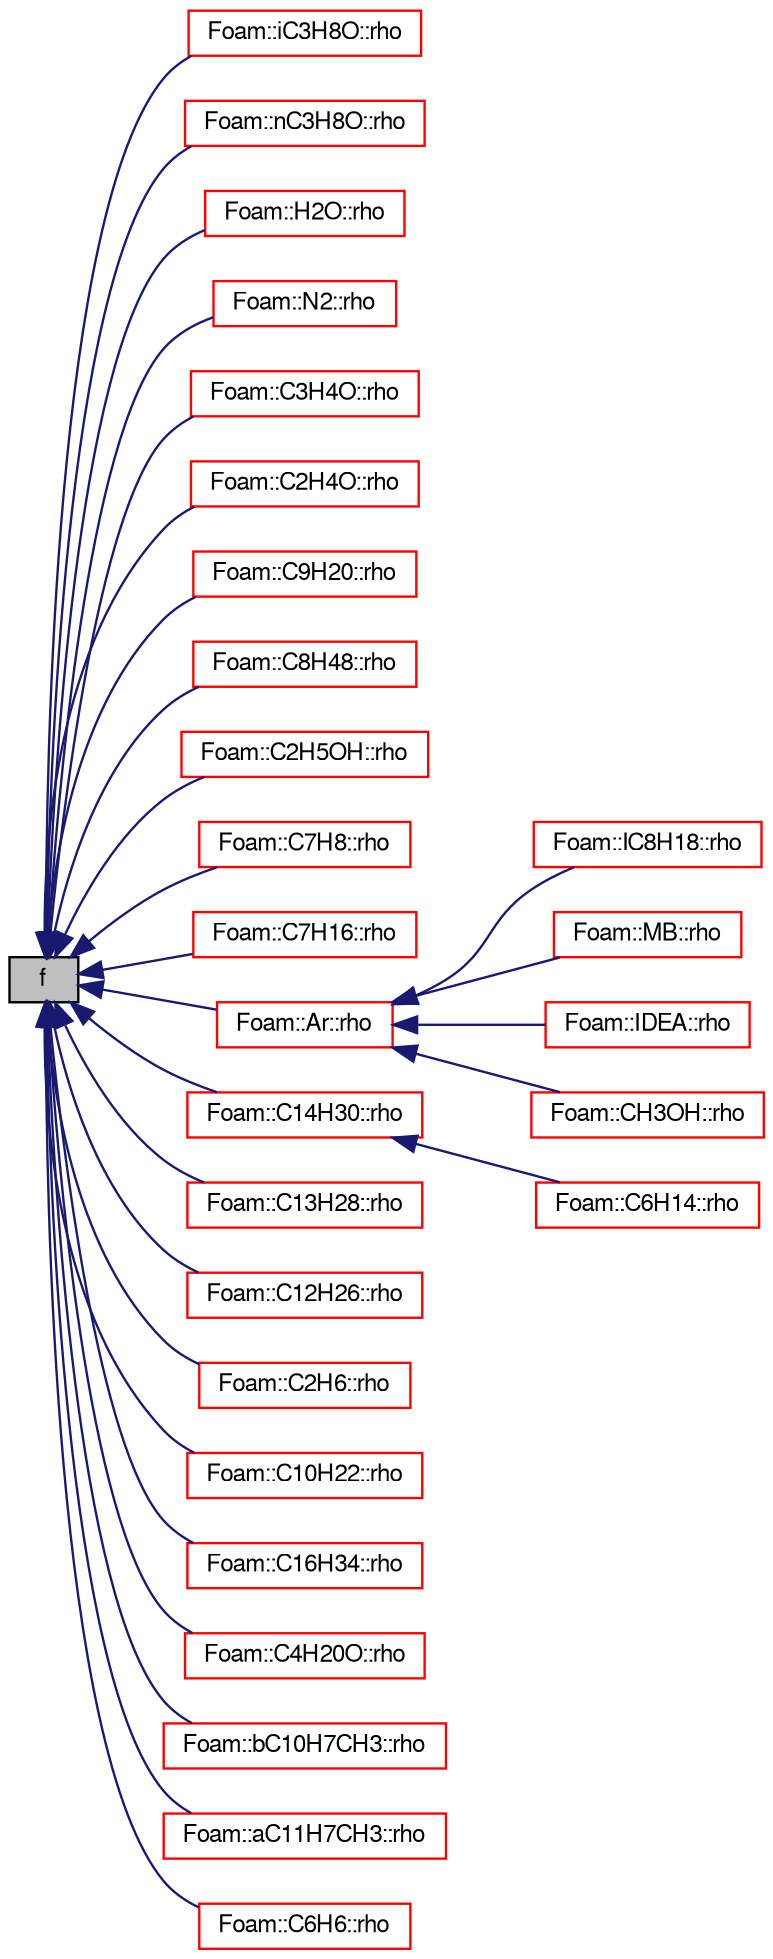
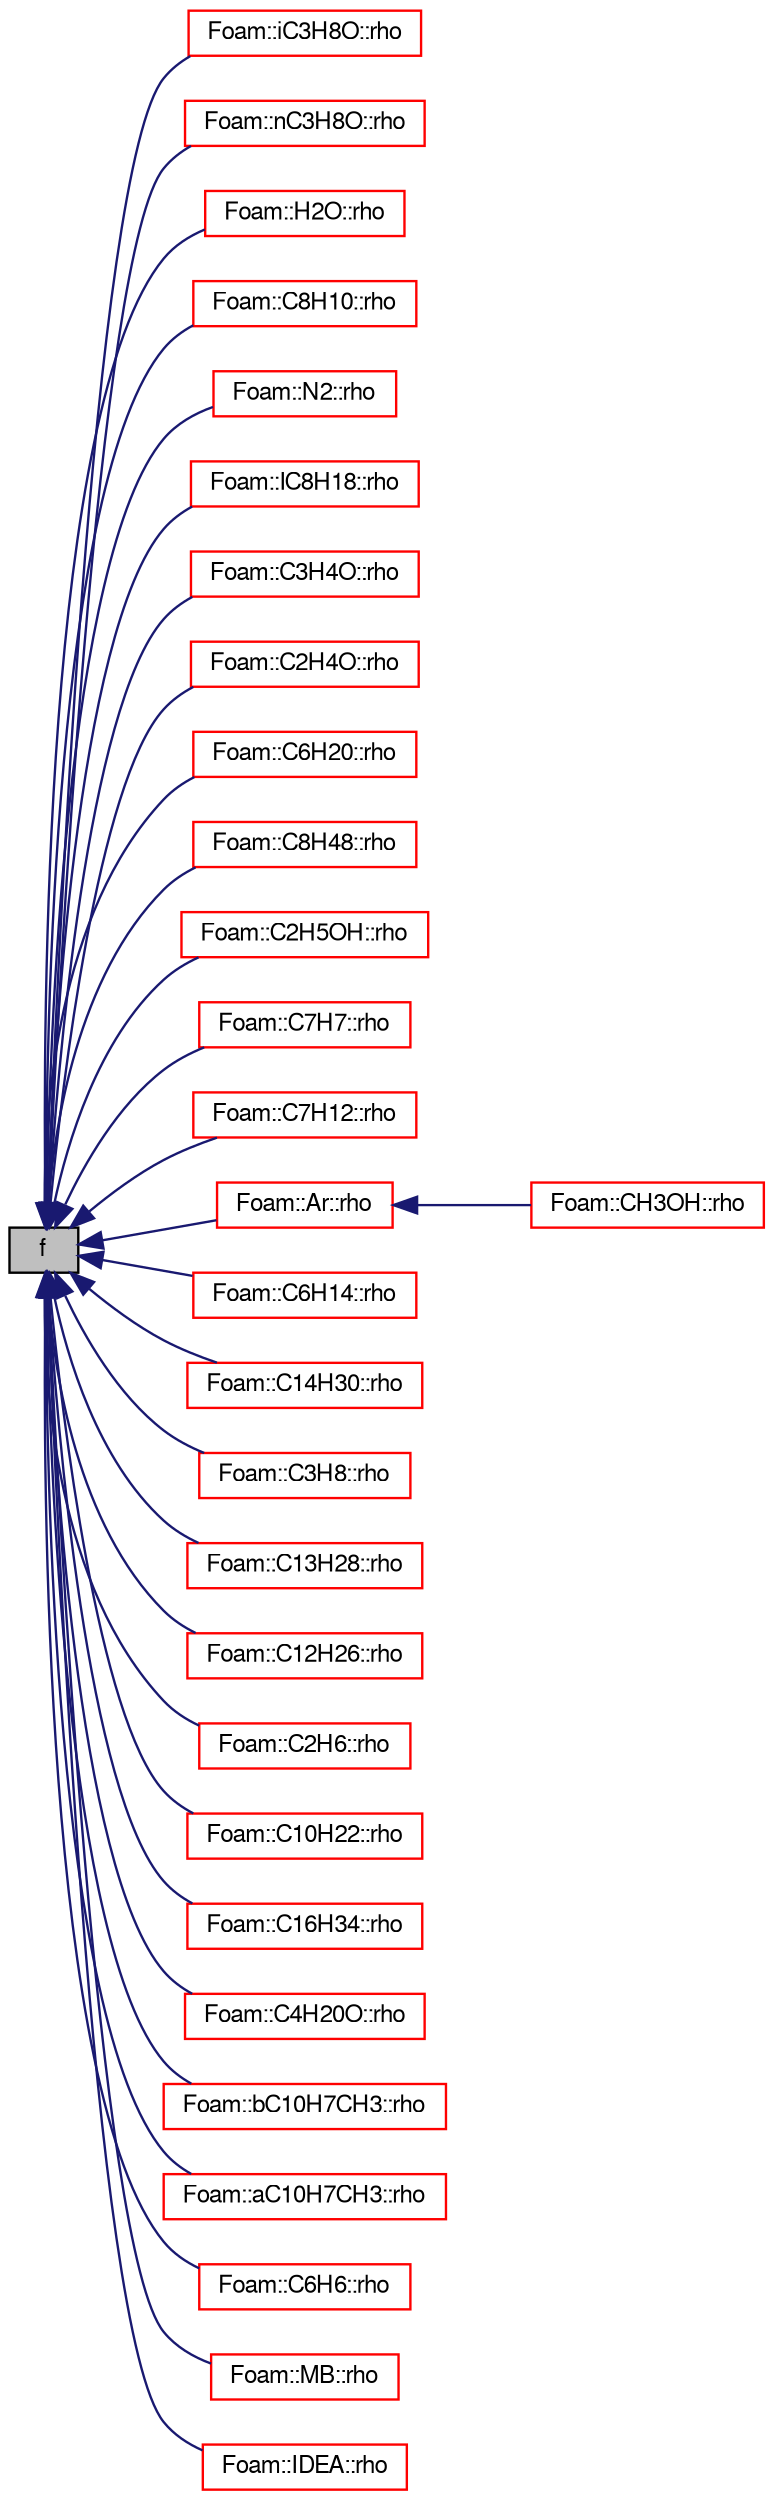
  digraph {
    rankdir=LR
    node [color=red fontname=FreeSans fontsize=10 shape=record]
    edge [color=midnightblue dir=back fontname=FreeSans fontsize=10 labelfontname=FreeSans labelfontsize=10 style=solid]
    n1 [color=black fillcolor=grey75 fontcolor=black height=0.2 label=f style=filled width=0.4]
    n2 [height=0.2 label="Foam::iC3H8O::rho" width=0.4]
    n3 [height=0.2 label="Foam::nC3H8O::rho" width=0.4]
    n4 [height=0.2 label="Foam::H2O::rho" width=0.4]
+   n5 [height=0.2 label="Foam::C8H10::rho" width=0.4]
    n6 [height=0.2 label="Foam::N2::rho" width=0.4]
    n7 [height=0.2 label="Foam::IC8H18::rho" width=0.4]
    n8 [height=0.2 label="Foam::C3H4O::rho" width=0.4]
    n9 [height=0.2 label="Foam::C2H4O::rho" width=0.4]
-   n10 [height=0.2 label="Foam::C9H20::rho" width=0.4]
+   n10 [height=0.2 label="Foam::C6H20::rho" width=0.4]
    n11 [height=0.2 label="Foam::C8H48::rho" width=0.4]
    n12 [height=0.2 label="Foam::C2H5OH::rho" width=0.4]
-   n13 [height=0.2 label="Foam::C7H8::rho" width=0.4]
-   n14 [height=0.2 label="Foam::C7H16::rho" width=0.4]
+   n13 [height=0.2 label="Foam::C7H7::rho" width=0.4]
+   n14 [height=0.2 label="Foam::C7H12::rho" width=0.4]
    n15 [height=0.2 label="Foam::Ar::rho" width=0.4]
    n16 [height=0.2 label="Foam::C6H14::rho" width=0.4]
    n17 [height=0.2 label="Foam::C14H30::rho" width=0.4]
+   n18 [height=0.2 label="Foam::C3H8::rho" width=0.4]
    n19 [height=0.2 label="Foam::C13H28::rho" width=0.4]
    n20 [height=0.2 label="Foam::C12H26::rho" width=0.4]
    n21 [height=0.2 label="Foam::C2H6::rho" width=0.4]
    n22 [height=0.2 label="Foam::C10H22::rho" width=0.4]
    n23 [height=0.2 label="Foam::C16H34::rho" width=0.4]
    n24 [height=0.2 label="Foam::C4H20O::rho" width=0.4]
    n25 [height=0.2 label="Foam::bC10H7CH3::rho" width=0.4]
-   n26 [height=0.2 label="Foam::aC11H7CH3::rho" width=0.4]
+   n26 [height=0.2 label="Foam::aC10H7CH3::rho" width=0.4]
    n27 [height=0.2 label="Foam::C6H6::rho" width=0.4]
    n28 [height=0.2 label="Foam::MB::rho" width=0.4]
    n29 [height=0.2 label="Foam::IDEA::rho" width=0.4]
    n30 [height=0.2 label="Foam::CH3OH::rho" width=0.4]
    n1 -> n2
    n1 -> n3
    n1 -> n4
+   n1 -> n5
    n1 -> n6
-   n15 -> n7
+   n1 -> n7
    n1 -> n8
    n1 -> n9
    n1 -> n10
    n1 -> n11
    n1 -> n12
    n1 -> n13
    n1 -> n14
    n1 -> n15
-   n17 -> n16
+   n1 -> n16
    n1 -> n17
+   n1 -> n18
    n1 -> n19
    n1 -> n20
    n1 -> n21
    n1 -> n22
    n1 -> n23
    n1 -> n24
    n1 -> n25
    n1 -> n26
    n1 -> n27
-   n15 -> n28
-   n15 -> n29
+   n1 -> n28
+   n1 -> n29
    n15 -> n30
  }
